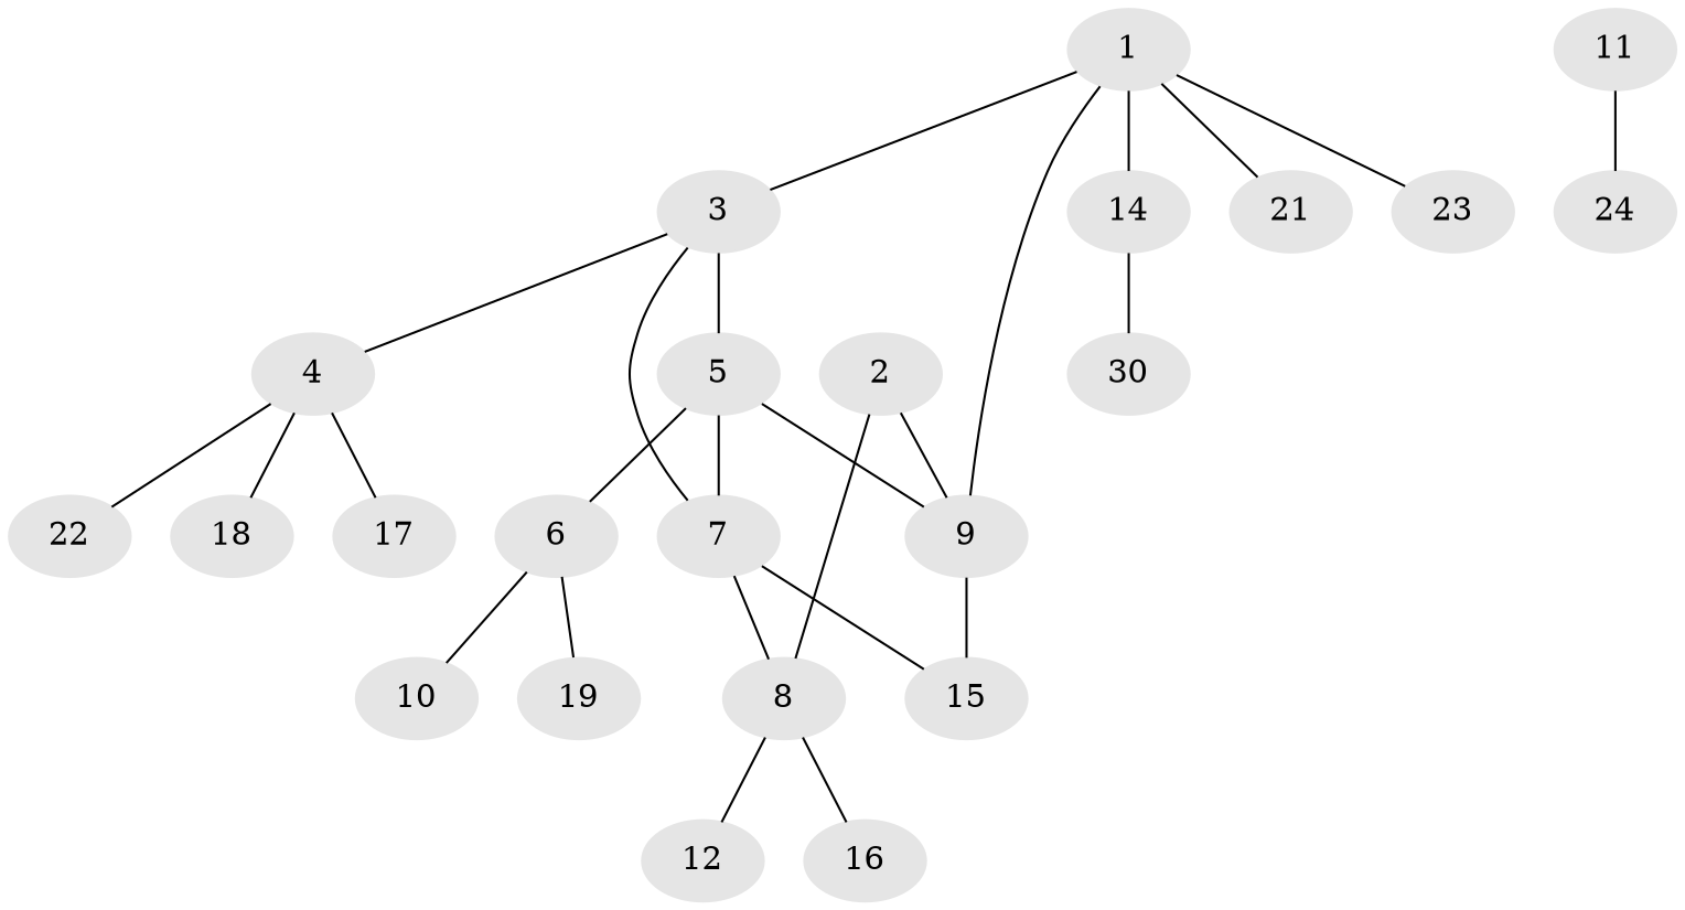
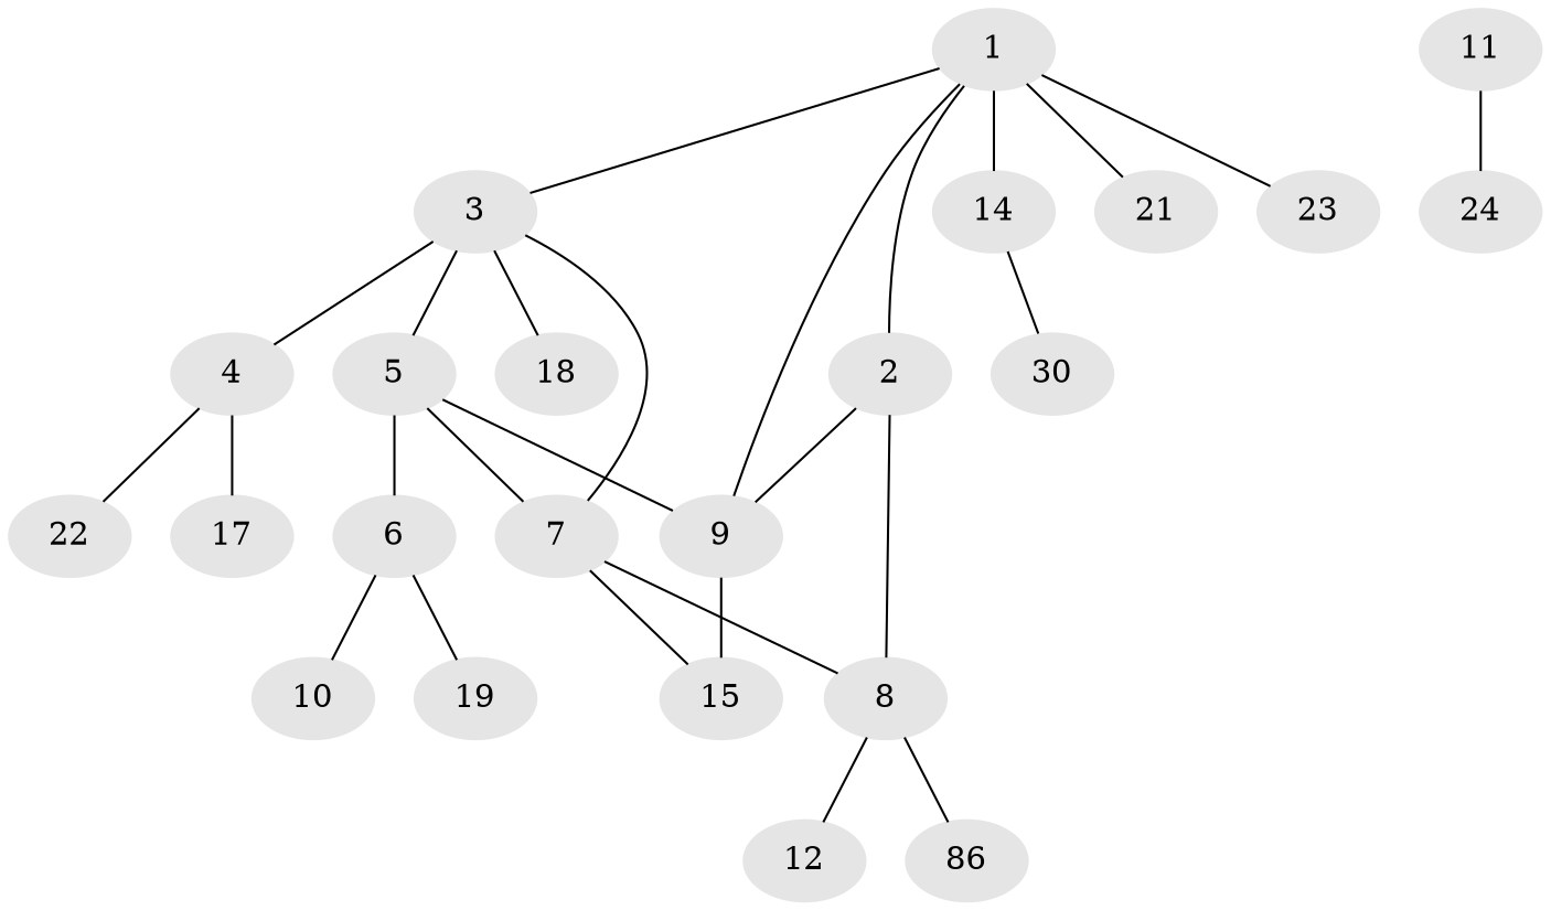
  graph {
    node [color=gray90 style=filled]
    edge [weight=1.0]
    1
    2
    3
    14
    21
    23
    9
    8
    5
    4
    7
    18
    6
    n14 [label=30]
    12
-   16
+   16 [label=86]
    15
    17
    22
    10
    19
    11
    24
+   1 -- 2
    1 -- 3
    1 -- 14 [weight=2.0]
    1 -- 21
    1 -- 23
    1 -- 9
    2 -- 9
    2 -- 8
    3 -- 5 [weight=2.0]
    3 -- 4
    3 -- 7
-   4 -- 18
+   3 -- 18
    14 -- n14
    9 -- 15 [weight=4.0]
    8 -- 12
    8 -- 16
    5 -- 9
    5 -- 7 [weight=4.0]
    5 -- 6
    4 -- 17
    4 -- 22
    7 -- 8
    7 -- 15
    6 -- 10
    6 -- 19
    11 -- 24
  }
